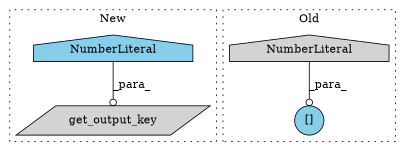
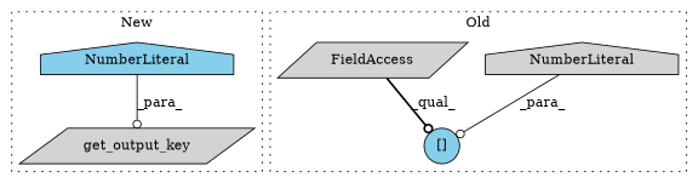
  digraph {
    node [a=34 l=1 shape=parallelogram style=filled fillcolor=lightgrey]
    edge [style=solid arrowhead=odot]
    n1 [a=32 l="15,1" label=get_output_key s="9536,9552"]
    n2 [label=NumberLiteral s=9551 shape=house fillcolor=skyblue]
    n3 [a=2 l="17,1" label="[]" s="6223,6241" shape=circle fillcolor=skyblue]
    n4 [label=NumberLiteral s=6240 shape=house]
+   n5 [a=22 l=16 label=FieldAccess s=6223]
    subgraph cluster_1 {
      label=New
      style=dotted
      n1
      n2
    }
    subgraph cluster_2 {
      label=Old
      style=dotted
      n3
      n4
+     n5
    }
    n2 -> n1 [label=_para_]
    n4 -> n3 [label=_para_]
+   n5 -> n3 [label=_qual_ style=bold]
  }
